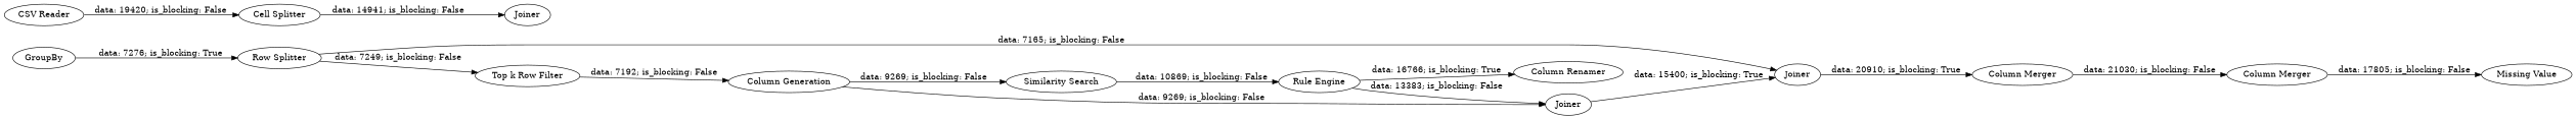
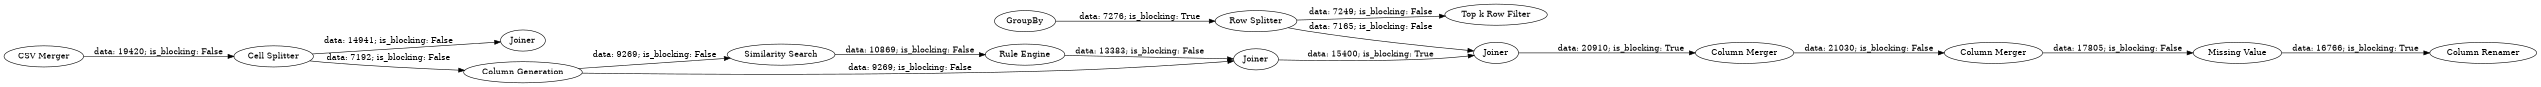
  digraph {
    rankdir=LR
    n1 [label=Joiner]
    n2 [label="Column Merger"]
    n3 [label="Column Merger"]
    n4 [label=Joiner]
    n5 [label="Missing Value"]
    n6 [label="Column Renamer"]
    n7 [label="Row Splitter"]
    n8 [label="Top k Row Filter"]
    n9 [label="Column Generation"]
    n10 [label="Similarity Search"]
    n11 [label="Rule Engine"]
    n12 [label=Joiner]
-   n13 [label="CSV Reader"]
+   n13 [label="CSV Merger"]
    n14 [label="Cell Splitter"]
    n15 [label=GroupBy]
    n1 -> n2 [label="data: 20910; is_blocking: True"]
    n2 -> n3 [label="data: 21030; is_blocking: False"]
    n3 -> n5 [label="data: 17805; is_blocking: False"]
-   n11 -> n6 [label="data: 16766; is_blocking: True"]
+   n5 -> n6 [label="data: 16766; is_blocking: True"]
    n7 -> n1 [label="data: 7165; is_blocking: False"]
    n7 -> n8 [label="data: 7249; is_blocking: False"]
-   n8 -> n9 [label="data: 7192; is_blocking: False"]
+   n14 -> n9 [label="data: 7192; is_blocking: False"]
    n9 -> n10 [label="data: 9269; is_blocking: False"]
    n9 -> n12 [label="data: 9269; is_blocking: False"]
    n10 -> n11 [label="data: 10869; is_blocking: False"]
    n11 -> n12 [label="data: 13383; is_blocking: False"]
    n12 -> n1 [label="data: 15400; is_blocking: True"]
    n13 -> n14 [label="data: 19420; is_blocking: False"]
    n14 -> n4 [label="data: 14941; is_blocking: False"]
    n15 -> n7 [label="data: 7276; is_blocking: True"]
  }
